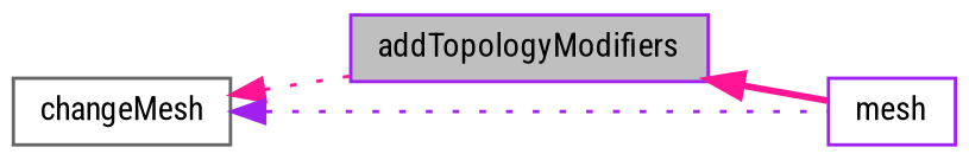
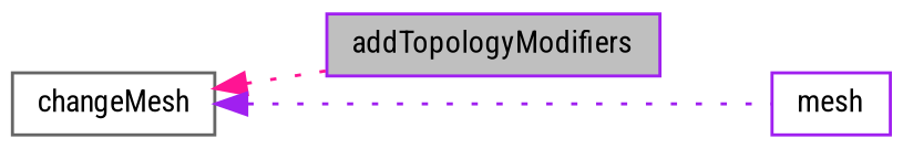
  digraph {
    fontname="Roboto Condensed"
    rankdir=LR
    node [color=purple fontname="Roboto Condensed" fontsize=10 shape=record]
    edge [color=deeppink dir=back fontname="Roboto Condensed" fontsize=10 labelfontname=FreeSans labelfontsize=10 style=dotted]
    n1 [fillcolor=grey75 fontcolor=black height=0.2 label=addTopologyModifiers style=filled width=0.4]
    n2 [height=0.2 label=mesh width=0.4]
    n3 [color=gray40 height=0.2 label=changeMesh width=0.4]
-   n1 -> n2 [style=bold]
    n3 -> n1
    n3 -> n2 [color=purple]
  }
